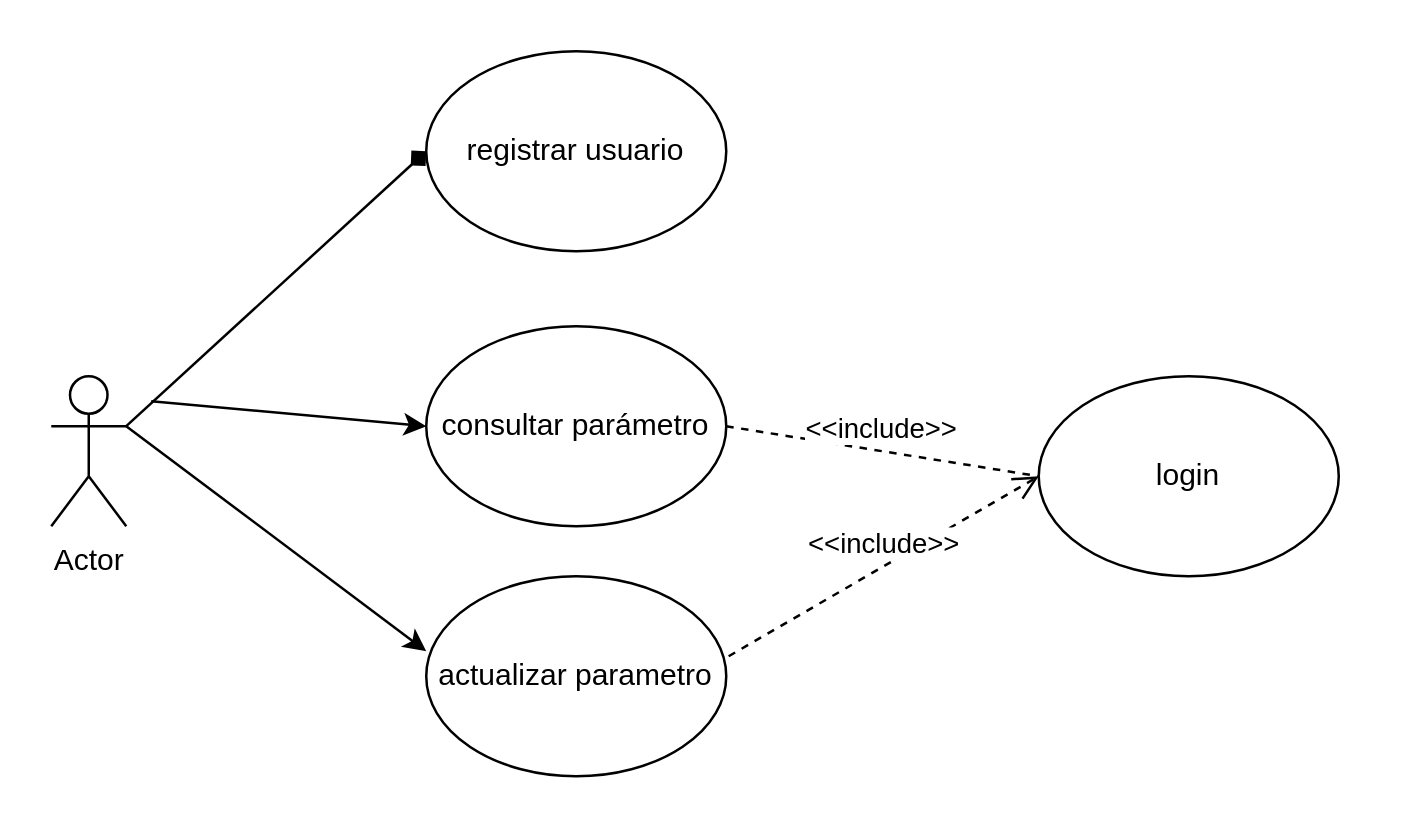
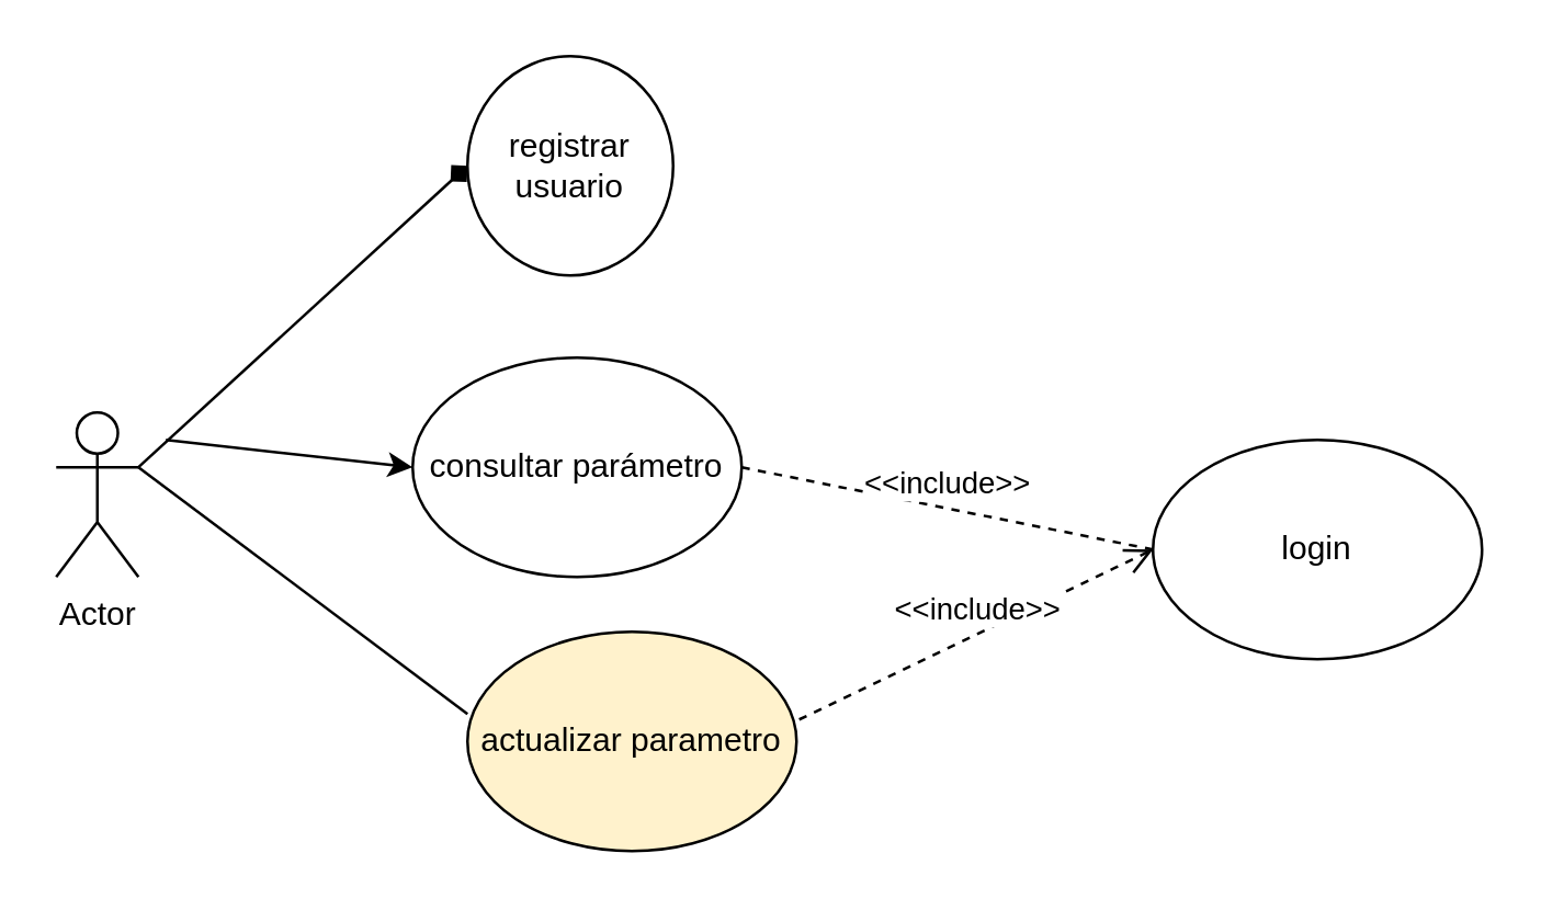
  <mxCell id="0" />
  <mxCell id="1" parent="0" />
  <mxCell id="2" value="Actor" style="shape=umlActor;verticalLabelPosition=bottom;verticalAlign=top;html=1;outlineConnect=0;" vertex="1" parent="1"><mxGeometry x="20" y="150" width="30" height="60" as="geometry" /></mxCell>
- <mxCell id="3" value="registrar usuario" style="ellipse;whiteSpace=wrap;html=1;" vertex="1" parent="1"><mxGeometry x="170" y="20" width="120" height="80" as="geometry" /></mxCell>
- <mxCell id="4" value="consultar parámetro" style="ellipse;whiteSpace=wrap;html=1;" vertex="1" parent="1"><mxGeometry x="170" y="130" width="120" height="80" as="geometry" /></mxCell>
- <mxCell id="5" value="actualizar parametro" style="ellipse;whiteSpace=wrap;html=1;" vertex="1" parent="1"><mxGeometry x="170" y="230" width="120" height="80" as="geometry" /></mxCell>
+ <mxCell id="3" value="registrar usuario" style="ellipse;whiteSpace=wrap;html=1;" vertex="1" parent="1"><mxGeometry x="170" y="20" width="75" height="80" as="geometry" /></mxCell>
+ <mxCell id="4" value="consultar parámetro" style="ellipse;whiteSpace=wrap;html=1;" vertex="1" parent="1"><mxGeometry x="150" y="130" width="120" height="80" as="geometry" /></mxCell>
+ <mxCell id="5" value="actualizar parametro" style="ellipse;whiteSpace=wrap;html=1;fillColor=#fff2cc;" vertex="1" parent="1"><mxGeometry x="170" y="230" width="120" height="80" as="geometry" /></mxCell>
  <mxCell id="6" value="" style="endArrow=classic;html=1;rounded=0;entryX=0;entryY=0.5;entryDx=0;entryDy=0;" edge="1" parent="1" target="4"><mxGeometry width="50" height="50" relative="1" as="geometry"><mxPoint x="60" y="160" as="sourcePoint" /><mxPoint x="220" y="100" as="targetPoint" /></mxGeometry></mxCell>
  <mxCell id="7" value="" style="endArrow=diamond;html=1;rounded=0;entryX=0;entryY=0.5;entryDx=0;entryDy=0;exitX=1;exitY=0.333;exitDx=0;exitDy=0;exitPerimeter=0;" edge="1" parent="1" source="2" target="3"><mxGeometry width="50" height="50" relative="1" as="geometry"><mxPoint x="70" y="120" as="sourcePoint" /><mxPoint x="220" y="100" as="targetPoint" /></mxGeometry></mxCell>
- <mxCell id="8" value="" style="endArrow=classic;html=1;rounded=0;exitX=1;exitY=0.333;exitDx=0;exitDy=0;exitPerimeter=0;entryX=0;entryY=0.375;entryDx=0;entryDy=0;entryPerimeter=0;" edge="1" parent="1" source="2" target="5"><mxGeometry width="50" height="50" relative="1" as="geometry"><mxPoint x="170" y="250" as="sourcePoint" /><mxPoint x="300" y="170" as="targetPoint" /></mxGeometry></mxCell>
- <mxCell id="9" value="login" style="ellipse;whiteSpace=wrap;html=1;" vertex="1" parent="1"><mxGeometry x="415" y="150" width="120" height="80" as="geometry" /></mxCell>
+ <mxCell id="8" value="" style="endArrow=none;html=1;rounded=0;exitX=1;exitY=0.333;exitDx=0;exitDy=0;exitPerimeter=0;entryX=0;entryY=0.375;entryDx=0;entryDy=0;entryPerimeter=0;" edge="1" parent="1" source="2" target="5"><mxGeometry width="50" height="50" relative="1" as="geometry"><mxPoint x="170" y="250" as="sourcePoint" /><mxPoint x="300" y="170" as="targetPoint" /></mxGeometry></mxCell>
+ <mxCell id="9" value="login" style="ellipse;whiteSpace=wrap;html=1;" vertex="1" parent="1"><mxGeometry x="420" y="160" width="120" height="80" as="geometry" /></mxCell>
  <mxCell id="10" value="&amp;lt;&amp;lt;include&amp;gt;&amp;gt;" style="html=1;verticalAlign=bottom;endArrow=none;dashed=1;endSize=8;curved=0;rounded=0;entryX=0;entryY=0.5;entryDx=0;entryDy=0;exitX=1;exitY=0.5;exitDx=0;exitDy=0;" edge="1" parent="1" source="4" target="9"><mxGeometry relative="1" as="geometry"><mxPoint x="280" y="430" as="sourcePoint" /><mxPoint x="200" y="430" as="targetPoint" /></mxGeometry></mxCell>
  <mxCell id="11" value="&amp;lt;&amp;lt;include&amp;gt;&amp;gt;" style="html=1;verticalAlign=bottom;endArrow=open;dashed=1;endSize=8;curved=0;rounded=0;entryX=0;entryY=0.5;entryDx=0;entryDy=0;exitX=1.008;exitY=0.4;exitDx=0;exitDy=0;exitPerimeter=0;" edge="1" parent="1" source="5" target="9"><mxGeometry relative="1" as="geometry"><mxPoint x="380" y="150" as="sourcePoint" /><mxPoint x="510" y="150" as="targetPoint" /></mxGeometry></mxCell>
